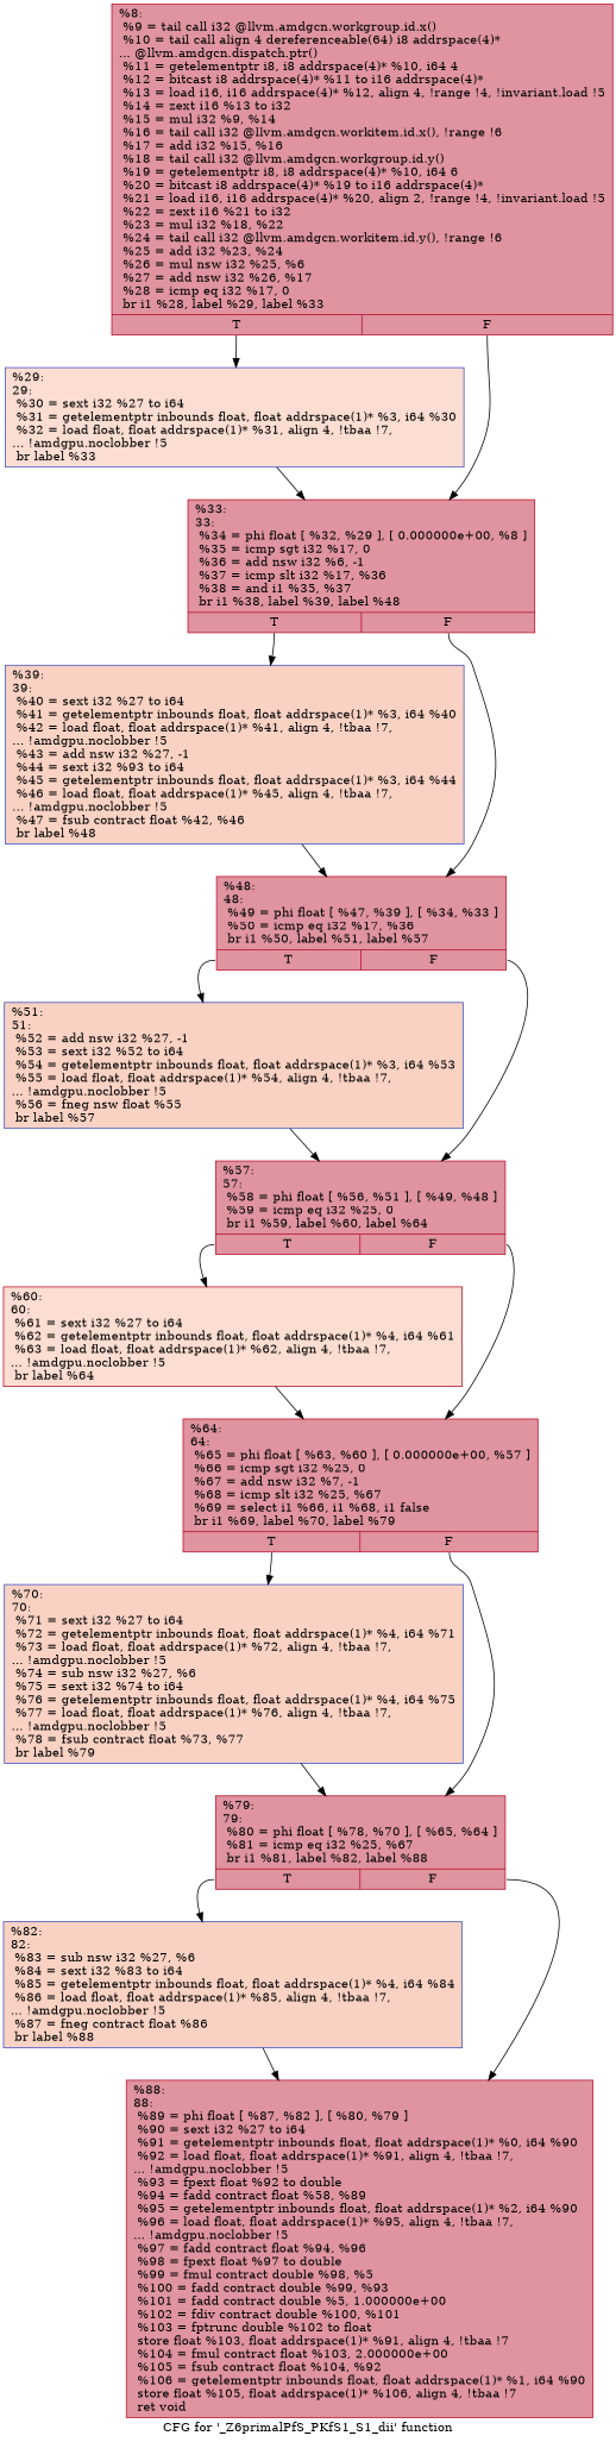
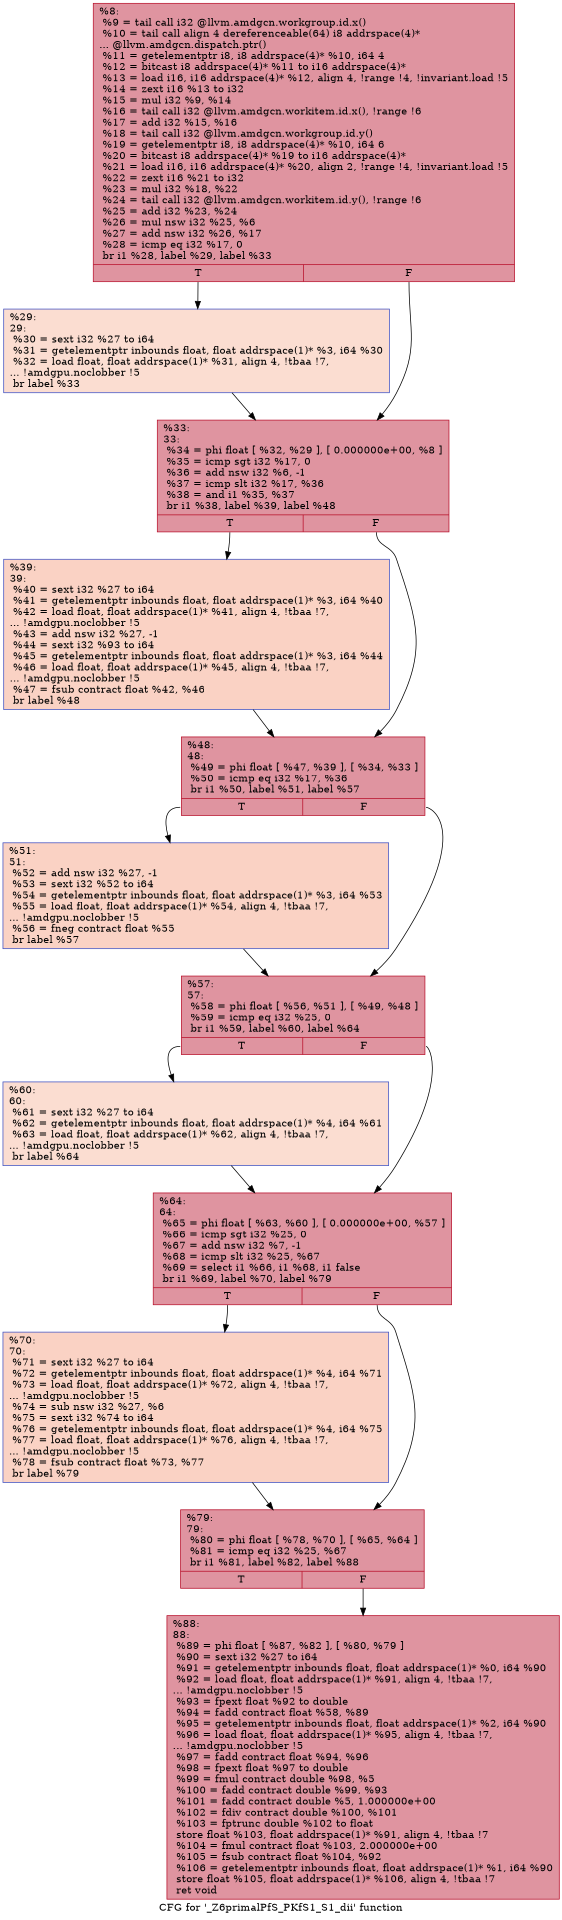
  digraph {
    label="CFG for '_Z6primalPfS_PKfS1_S1_dii' function"
    node [color="#b70d28ff" fillcolor="#b70d2870" shape=record style=filled]
    n1 [label="{%8:\l  %9 = tail call i32 @llvm.amdgcn.workgroup.id.x()\l  %10 = tail call align 4 dereferenceable(64) i8 addrspace(4)*\l... @llvm.amdgcn.dispatch.ptr()\l  %11 = getelementptr i8, i8 addrspace(4)* %10, i64 4\l  %12 = bitcast i8 addrspace(4)* %11 to i16 addrspace(4)*\l  %13 = load i16, i16 addrspace(4)* %12, align 4, !range !4, !invariant.load !5\l  %14 = zext i16 %13 to i32\l  %15 = mul i32 %9, %14\l  %16 = tail call i32 @llvm.amdgcn.workitem.id.x(), !range !6\l  %17 = add i32 %15, %16\l  %18 = tail call i32 @llvm.amdgcn.workgroup.id.y()\l  %19 = getelementptr i8, i8 addrspace(4)* %10, i64 6\l  %20 = bitcast i8 addrspace(4)* %19 to i16 addrspace(4)*\l  %21 = load i16, i16 addrspace(4)* %20, align 2, !range !4, !invariant.load !5\l  %22 = zext i16 %21 to i32\l  %23 = mul i32 %18, %22\l  %24 = tail call i32 @llvm.amdgcn.workitem.id.y(), !range !6\l  %25 = add i32 %23, %24\l  %26 = mul nsw i32 %25, %6\l  %27 = add nsw i32 %26, %17\l  %28 = icmp eq i32 %17, 0\l  br i1 %28, label %29, label %33\l|{<s0>T|<s1>F}}"]
    n2 [color="#3d50c3ff" fillcolor="#f7b39670" label="{%29:\l29:                                               \l  %30 = sext i32 %27 to i64\l  %31 = getelementptr inbounds float, float addrspace(1)* %3, i64 %30\l  %32 = load float, float addrspace(1)* %31, align 4, !tbaa !7,\l... !amdgpu.noclobber !5\l  br label %33\l}"]
    n3 [label="{%33:\l33:                                               \l  %34 = phi float [ %32, %29 ], [ 0.000000e+00, %8 ]\l  %35 = icmp sgt i32 %17, 0\l  %36 = add nsw i32 %6, -1\l  %37 = icmp slt i32 %17, %36\l  %38 = and i1 %35, %37\l  br i1 %38, label %39, label %48\l|{<s0>T|<s1>F}}"]
    n4 [color="#3d50c3ff" fillcolor="#f4987a70" label="{%39:\l39:                                               \l  %40 = sext i32 %27 to i64\l  %41 = getelementptr inbounds float, float addrspace(1)* %3, i64 %40\l  %42 = load float, float addrspace(1)* %41, align 4, !tbaa !7,\l... !amdgpu.noclobber !5\l  %43 = add nsw i32 %27, -1\l  %44 = sext i32 %93 to i64\l  %45 = getelementptr inbounds float, float addrspace(1)* %3, i64 %44\l  %46 = load float, float addrspace(1)* %45, align 4, !tbaa !7,\l... !amdgpu.noclobber !5\l  %47 = fsub contract float %42, %46\l  br label %48\l}"]
    n5 [label="{%48:\l48:                                               \l  %49 = phi float [ %47, %39 ], [ %34, %33 ]\l  %50 = icmp eq i32 %17, %36\l  br i1 %50, label %51, label %57\l|{<s0>T|<s1>F}}"]
-   n6 [color="#3d50c3ff" fillcolor="#f4987a70" label="{%51:\l51:                                               \l  %52 = add nsw i32 %27, -1\l  %53 = sext i32 %52 to i64\l  %54 = getelementptr inbounds float, float addrspace(1)* %3, i64 %53\l  %55 = load float, float addrspace(1)* %54, align 4, !tbaa !7,\l... !amdgpu.noclobber !5\l  %56 = fneg nsw float %55\l  br label %57\l}"]
+   n6 [color="#3d50c3ff" fillcolor="#f4987a70" label="{%51:\l51:                                               \l  %52 = add nsw i32 %27, -1\l  %53 = sext i32 %52 to i64\l  %54 = getelementptr inbounds float, float addrspace(1)* %3, i64 %53\l  %55 = load float, float addrspace(1)* %54, align 4, !tbaa !7,\l... !amdgpu.noclobber !5\l  %56 = fneg contract float %55\l  br label %57\l}"]
    n7 [label="{%57:\l57:                                               \l  %58 = phi float [ %56, %51 ], [ %49, %48 ]\l  %59 = icmp eq i32 %25, 0\l  br i1 %59, label %60, label %64\l|{<s0>T|<s1>F}}"]
-   n8 [fillcolor="#f7b39670" label="{%60:\l60:                                               \l  %61 = sext i32 %27 to i64\l  %62 = getelementptr inbounds float, float addrspace(1)* %4, i64 %61\l  %63 = load float, float addrspace(1)* %62, align 4, !tbaa !7,\l... !amdgpu.noclobber !5\l  br label %64\l}"]
+   n8 [color="#3d50c3ff" fillcolor="#f7b39670" label="{%60:\l60:                                               \l  %61 = sext i32 %27 to i64\l  %62 = getelementptr inbounds float, float addrspace(1)* %4, i64 %61\l  %63 = load float, float addrspace(1)* %62, align 4, !tbaa !7,\l... !amdgpu.noclobber !5\l  br label %64\l}"]
    n9 [label="{%64:\l64:                                               \l  %65 = phi float [ %63, %60 ], [ 0.000000e+00, %57 ]\l  %66 = icmp sgt i32 %25, 0\l  %67 = add nsw i32 %7, -1\l  %68 = icmp slt i32 %25, %67\l  %69 = select i1 %66, i1 %68, i1 false\l  br i1 %69, label %70, label %79\l|{<s0>T|<s1>F}}"]
    n10 [color="#3d50c3ff" fillcolor="#f4987a70" label="{%70:\l70:                                               \l  %71 = sext i32 %27 to i64\l  %72 = getelementptr inbounds float, float addrspace(1)* %4, i64 %71\l  %73 = load float, float addrspace(1)* %72, align 4, !tbaa !7,\l... !amdgpu.noclobber !5\l  %74 = sub nsw i32 %27, %6\l  %75 = sext i32 %74 to i64\l  %76 = getelementptr inbounds float, float addrspace(1)* %4, i64 %75\l  %77 = load float, float addrspace(1)* %76, align 4, !tbaa !7,\l... !amdgpu.noclobber !5\l  %78 = fsub contract float %73, %77\l  br label %79\l}"]
    n11 [label="{%79:\l79:                                               \l  %80 = phi float [ %78, %70 ], [ %65, %64 ]\l  %81 = icmp eq i32 %25, %67\l  br i1 %81, label %82, label %88\l|{<s0>T|<s1>F}}"]
-   n12 [color="#3d50c3ff" fillcolor="#f4987a70" label="{%82:\l82:                                               \l  %83 = sub nsw i32 %27, %6\l  %84 = sext i32 %83 to i64\l  %85 = getelementptr inbounds float, float addrspace(1)* %4, i64 %84\l  %86 = load float, float addrspace(1)* %85, align 4, !tbaa !7,\l... !amdgpu.noclobber !5\l  %87 = fneg contract float %86\l  br label %88\l}"]
    n13 [label="{%88:\l88:                                               \l  %89 = phi float [ %87, %82 ], [ %80, %79 ]\l  %90 = sext i32 %27 to i64\l  %91 = getelementptr inbounds float, float addrspace(1)* %0, i64 %90\l  %92 = load float, float addrspace(1)* %91, align 4, !tbaa !7,\l... !amdgpu.noclobber !5\l  %93 = fpext float %92 to double\l  %94 = fadd contract float %58, %89\l  %95 = getelementptr inbounds float, float addrspace(1)* %2, i64 %90\l  %96 = load float, float addrspace(1)* %95, align 4, !tbaa !7,\l... !amdgpu.noclobber !5\l  %97 = fadd contract float %94, %96\l  %98 = fpext float %97 to double\l  %99 = fmul contract double %98, %5\l  %100 = fadd contract double %99, %93\l  %101 = fadd contract double %5, 1.000000e+00\l  %102 = fdiv contract double %100, %101\l  %103 = fptrunc double %102 to float\l  store float %103, float addrspace(1)* %91, align 4, !tbaa !7\l  %104 = fmul contract float %103, 2.000000e+00\l  %105 = fsub contract float %104, %92\l  %106 = getelementptr inbounds float, float addrspace(1)* %1, i64 %90\l  store float %105, float addrspace(1)* %106, align 4, !tbaa !7\l  ret void\l}"]
    n1 -> n2 [tailport=s0]
    n1 -> n3 [tailport=s1]
    n2 -> n3
    n3 -> n4 [tailport=s0]
    n3 -> n5 [tailport=s1]
    n4 -> n5
    n5 -> n6 [tailport=s0]
    n5 -> n7 [tailport=s1]
    n6 -> n7
    n7 -> n8 [tailport=s0]
    n7 -> n9 [tailport=s1]
    n8 -> n9
    n9 -> n10 [tailport=s0]
    n9 -> n11 [tailport=s1]
    n10 -> n11
-   n11 -> n12 [tailport=s0]
    n11 -> n13 [tailport=s1]
-   n12 -> n13
  }
